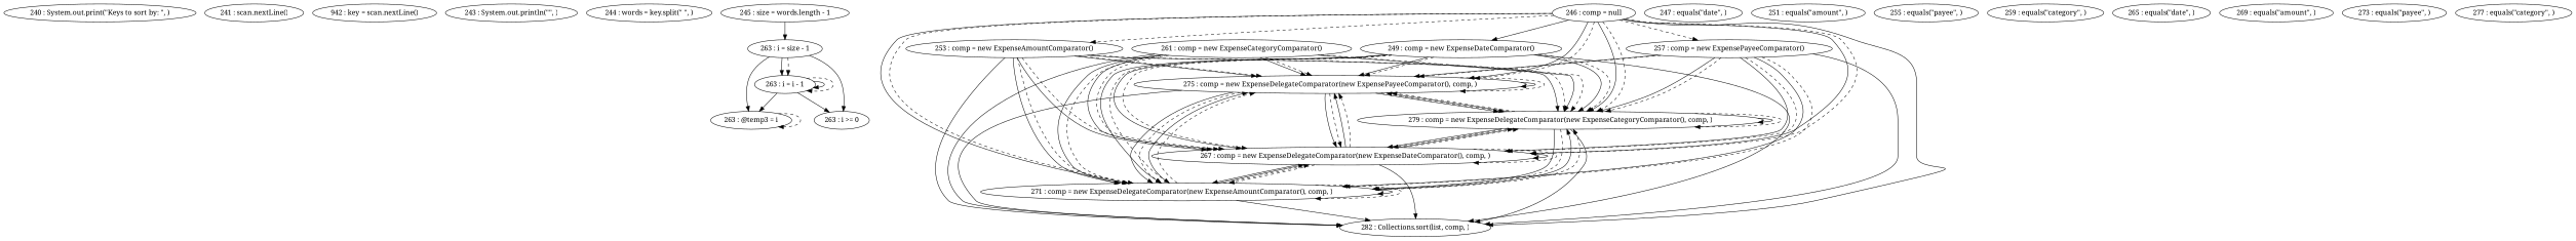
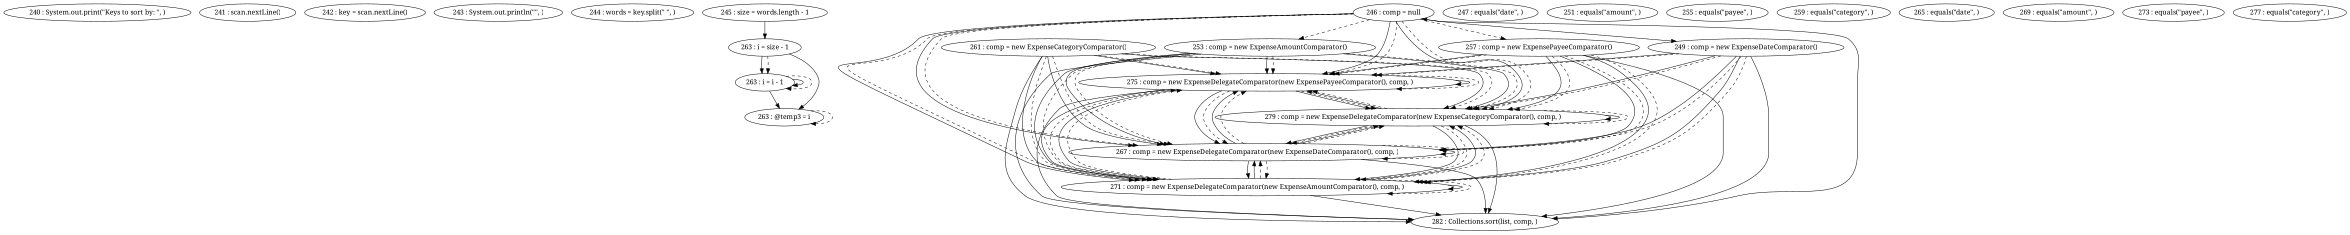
  digraph {
    fontname="Noto Serif"
    node [fontname="Noto Serif"]
    edge [fontname="Noto Serif"]
    "240 : System.out.print(\"Keys to sort by: \", )"
    "241 : scan.nextLine()"
-   "242 : key = scan.nextLine()" [label="942 : key = scan.nextLine()"]
+   "242 : key = scan.nextLine()"
    "243 : System.out.println(\"\", )"
    "244 : words = key.split(\" \", )"
    "245 : size = words.length - 1"
    "263 : i = size - 1"
    "263 : i = i - 1"
    "263 : @temp3 = i"
-   "263 : i >= 0"
    "246 : comp = null"
    "282 : Collections.sort(list, comp, )"
    "275 : comp = new ExpenseDelegateComparator(new ExpensePayeeComparator(), comp, )"
    "279 : comp = new ExpenseDelegateComparator(new ExpenseCategoryComparator(), comp, )"
    "271 : comp = new ExpenseDelegateComparator(new ExpenseAmountComparator(), comp, )"
    "267 : comp = new ExpenseDelegateComparator(new ExpenseDateComparator(), comp, )"
    "257 : comp = new ExpensePayeeComparator()"
    "249 : comp = new ExpenseDateComparator()"
    "253 : comp = new ExpenseAmountComparator()"
    "261 : comp = new ExpenseCategoryComparator()"
    "247 : equals(\"date\", )"
    "251 : equals(\"amount\", )"
    "255 : equals(\"payee\", )"
    "259 : equals(\"category\", )"
    "265 : equals(\"date\", )"
    "269 : equals(\"amount\", )"
    "273 : equals(\"payee\", )"
    "277 : equals(\"category\", )"
    "245 : size = words.length - 1" -> "263 : i = size - 1"
    "263 : i = size - 1" -> "263 : i = i - 1"
    "263 : i = size - 1" -> "263 : i = i - 1" [style=dashed]
    "263 : i = size - 1" -> "263 : @temp3 = i"
-   "263 : i = size - 1" -> "263 : i >= 0"
    "263 : i = i - 1" -> "263 : i = i - 1"
    "263 : i = i - 1" -> "263 : i = i - 1" [style=dashed]
    "263 : i = i - 1" -> "263 : @temp3 = i"
-   "263 : i = i - 1" -> "263 : i >= 0"
    "263 : @temp3 = i" -> "263 : @temp3 = i" [style=dashed]
-   "246 : comp = null" -> "282 : Collections.sort(list, comp, )"
+   "282 : Collections.sort(list, comp, )" -> "246 : comp = null"
    "246 : comp = null" -> "275 : comp = new ExpenseDelegateComparator(new ExpensePayeeComparator(), comp, )"
    "246 : comp = null" -> "275 : comp = new ExpenseDelegateComparator(new ExpensePayeeComparator(), comp, )" [style=dashed]
    "246 : comp = null" -> "279 : comp = new ExpenseDelegateComparator(new ExpenseCategoryComparator(), comp, )"
    "246 : comp = null" -> "279 : comp = new ExpenseDelegateComparator(new ExpenseCategoryComparator(), comp, )" [style=dashed]
    "246 : comp = null" -> "271 : comp = new ExpenseDelegateComparator(new ExpenseAmountComparator(), comp, )"
    "246 : comp = null" -> "271 : comp = new ExpenseDelegateComparator(new ExpenseAmountComparator(), comp, )" [style=dashed]
    "246 : comp = null" -> "267 : comp = new ExpenseDelegateComparator(new ExpenseDateComparator(), comp, )"
    "246 : comp = null" -> "267 : comp = new ExpenseDelegateComparator(new ExpenseDateComparator(), comp, )" [style=dashed]
    "246 : comp = null" -> "257 : comp = new ExpensePayeeComparator()" [style=dashed]
    "246 : comp = null" -> "249 : comp = new ExpenseDateComparator()" [style=solid]
    "246 : comp = null" -> "253 : comp = new ExpenseAmountComparator()" [style=dashed]
    "275 : comp = new ExpenseDelegateComparator(new ExpensePayeeComparator(), comp, )" -> "282 : Collections.sort(list, comp, )"
    "275 : comp = new ExpenseDelegateComparator(new ExpensePayeeComparator(), comp, )" -> "275 : comp = new ExpenseDelegateComparator(new ExpensePayeeComparator(), comp, )"
    "275 : comp = new ExpenseDelegateComparator(new ExpensePayeeComparator(), comp, )" -> "275 : comp = new ExpenseDelegateComparator(new ExpensePayeeComparator(), comp, )" [style=dashed]
    "275 : comp = new ExpenseDelegateComparator(new ExpensePayeeComparator(), comp, )" -> "279 : comp = new ExpenseDelegateComparator(new ExpenseCategoryComparator(), comp, )"
    "275 : comp = new ExpenseDelegateComparator(new ExpensePayeeComparator(), comp, )" -> "279 : comp = new ExpenseDelegateComparator(new ExpenseCategoryComparator(), comp, )" [style=dashed]
    "275 : comp = new ExpenseDelegateComparator(new ExpensePayeeComparator(), comp, )" -> "271 : comp = new ExpenseDelegateComparator(new ExpenseAmountComparator(), comp, )"
    "275 : comp = new ExpenseDelegateComparator(new ExpensePayeeComparator(), comp, )" -> "271 : comp = new ExpenseDelegateComparator(new ExpenseAmountComparator(), comp, )" [style=dashed]
    "275 : comp = new ExpenseDelegateComparator(new ExpensePayeeComparator(), comp, )" -> "267 : comp = new ExpenseDelegateComparator(new ExpenseDateComparator(), comp, )"
    "275 : comp = new ExpenseDelegateComparator(new ExpensePayeeComparator(), comp, )" -> "267 : comp = new ExpenseDelegateComparator(new ExpenseDateComparator(), comp, )" [style=dashed]
    "279 : comp = new ExpenseDelegateComparator(new ExpenseCategoryComparator(), comp, )" -> "282 : Collections.sort(list, comp, )"
    "279 : comp = new ExpenseDelegateComparator(new ExpenseCategoryComparator(), comp, )" -> "275 : comp = new ExpenseDelegateComparator(new ExpensePayeeComparator(), comp, )"
    "279 : comp = new ExpenseDelegateComparator(new ExpenseCategoryComparator(), comp, )" -> "275 : comp = new ExpenseDelegateComparator(new ExpensePayeeComparator(), comp, )" [style=dashed]
    "279 : comp = new ExpenseDelegateComparator(new ExpenseCategoryComparator(), comp, )" -> "279 : comp = new ExpenseDelegateComparator(new ExpenseCategoryComparator(), comp, )"
    "279 : comp = new ExpenseDelegateComparator(new ExpenseCategoryComparator(), comp, )" -> "279 : comp = new ExpenseDelegateComparator(new ExpenseCategoryComparator(), comp, )" [style=dashed]
    "279 : comp = new ExpenseDelegateComparator(new ExpenseCategoryComparator(), comp, )" -> "271 : comp = new ExpenseDelegateComparator(new ExpenseAmountComparator(), comp, )"
    "279 : comp = new ExpenseDelegateComparator(new ExpenseCategoryComparator(), comp, )" -> "271 : comp = new ExpenseDelegateComparator(new ExpenseAmountComparator(), comp, )" [style=dashed]
    "279 : comp = new ExpenseDelegateComparator(new ExpenseCategoryComparator(), comp, )" -> "267 : comp = new ExpenseDelegateComparator(new ExpenseDateComparator(), comp, )"
    "279 : comp = new ExpenseDelegateComparator(new ExpenseCategoryComparator(), comp, )" -> "267 : comp = new ExpenseDelegateComparator(new ExpenseDateComparator(), comp, )" [style=dashed]
    "271 : comp = new ExpenseDelegateComparator(new ExpenseAmountComparator(), comp, )" -> "282 : Collections.sort(list, comp, )"
    "271 : comp = new ExpenseDelegateComparator(new ExpenseAmountComparator(), comp, )" -> "275 : comp = new ExpenseDelegateComparator(new ExpensePayeeComparator(), comp, )"
    "271 : comp = new ExpenseDelegateComparator(new ExpenseAmountComparator(), comp, )" -> "275 : comp = new ExpenseDelegateComparator(new ExpensePayeeComparator(), comp, )" [style=dashed]
    "271 : comp = new ExpenseDelegateComparator(new ExpenseAmountComparator(), comp, )" -> "279 : comp = new ExpenseDelegateComparator(new ExpenseCategoryComparator(), comp, )"
    "271 : comp = new ExpenseDelegateComparator(new ExpenseAmountComparator(), comp, )" -> "279 : comp = new ExpenseDelegateComparator(new ExpenseCategoryComparator(), comp, )" [style=dashed]
    "271 : comp = new ExpenseDelegateComparator(new ExpenseAmountComparator(), comp, )" -> "271 : comp = new ExpenseDelegateComparator(new ExpenseAmountComparator(), comp, )"
    "271 : comp = new ExpenseDelegateComparator(new ExpenseAmountComparator(), comp, )" -> "271 : comp = new ExpenseDelegateComparator(new ExpenseAmountComparator(), comp, )" [style=dashed]
    "271 : comp = new ExpenseDelegateComparator(new ExpenseAmountComparator(), comp, )" -> "267 : comp = new ExpenseDelegateComparator(new ExpenseDateComparator(), comp, )"
    "271 : comp = new ExpenseDelegateComparator(new ExpenseAmountComparator(), comp, )" -> "267 : comp = new ExpenseDelegateComparator(new ExpenseDateComparator(), comp, )" [style=dashed]
    "267 : comp = new ExpenseDelegateComparator(new ExpenseDateComparator(), comp, )" -> "282 : Collections.sort(list, comp, )"
    "267 : comp = new ExpenseDelegateComparator(new ExpenseDateComparator(), comp, )" -> "275 : comp = new ExpenseDelegateComparator(new ExpensePayeeComparator(), comp, )"
    "267 : comp = new ExpenseDelegateComparator(new ExpenseDateComparator(), comp, )" -> "275 : comp = new ExpenseDelegateComparator(new ExpensePayeeComparator(), comp, )" [style=dashed]
    "267 : comp = new ExpenseDelegateComparator(new ExpenseDateComparator(), comp, )" -> "279 : comp = new ExpenseDelegateComparator(new ExpenseCategoryComparator(), comp, )"
    "267 : comp = new ExpenseDelegateComparator(new ExpenseDateComparator(), comp, )" -> "279 : comp = new ExpenseDelegateComparator(new ExpenseCategoryComparator(), comp, )" [style=dashed]
    "267 : comp = new ExpenseDelegateComparator(new ExpenseDateComparator(), comp, )" -> "271 : comp = new ExpenseDelegateComparator(new ExpenseAmountComparator(), comp, )"
    "267 : comp = new ExpenseDelegateComparator(new ExpenseDateComparator(), comp, )" -> "271 : comp = new ExpenseDelegateComparator(new ExpenseAmountComparator(), comp, )" [style=dashed]
    "267 : comp = new ExpenseDelegateComparator(new ExpenseDateComparator(), comp, )" -> "267 : comp = new ExpenseDelegateComparator(new ExpenseDateComparator(), comp, )"
    "267 : comp = new ExpenseDelegateComparator(new ExpenseDateComparator(), comp, )" -> "267 : comp = new ExpenseDelegateComparator(new ExpenseDateComparator(), comp, )" [style=dashed]
    "257 : comp = new ExpensePayeeComparator()" -> "282 : Collections.sort(list, comp, )"
    "257 : comp = new ExpensePayeeComparator()" -> "275 : comp = new ExpenseDelegateComparator(new ExpensePayeeComparator(), comp, )"
    "257 : comp = new ExpensePayeeComparator()" -> "275 : comp = new ExpenseDelegateComparator(new ExpensePayeeComparator(), comp, )" [style=dashed]
    "257 : comp = new ExpensePayeeComparator()" -> "279 : comp = new ExpenseDelegateComparator(new ExpenseCategoryComparator(), comp, )"
    "257 : comp = new ExpensePayeeComparator()" -> "279 : comp = new ExpenseDelegateComparator(new ExpenseCategoryComparator(), comp, )" [style=dashed]
    "257 : comp = new ExpensePayeeComparator()" -> "271 : comp = new ExpenseDelegateComparator(new ExpenseAmountComparator(), comp, )"
    "257 : comp = new ExpensePayeeComparator()" -> "271 : comp = new ExpenseDelegateComparator(new ExpenseAmountComparator(), comp, )" [style=dashed]
    "257 : comp = new ExpensePayeeComparator()" -> "267 : comp = new ExpenseDelegateComparator(new ExpenseDateComparator(), comp, )"
    "257 : comp = new ExpensePayeeComparator()" -> "267 : comp = new ExpenseDelegateComparator(new ExpenseDateComparator(), comp, )" [style=dashed]
    "249 : comp = new ExpenseDateComparator()" -> "282 : Collections.sort(list, comp, )"
    "249 : comp = new ExpenseDateComparator()" -> "275 : comp = new ExpenseDelegateComparator(new ExpensePayeeComparator(), comp, )"
    "249 : comp = new ExpenseDateComparator()" -> "275 : comp = new ExpenseDelegateComparator(new ExpensePayeeComparator(), comp, )" [style=dashed]
    "249 : comp = new ExpenseDateComparator()" -> "279 : comp = new ExpenseDelegateComparator(new ExpenseCategoryComparator(), comp, )"
    "249 : comp = new ExpenseDateComparator()" -> "279 : comp = new ExpenseDelegateComparator(new ExpenseCategoryComparator(), comp, )" [style=dashed]
    "249 : comp = new ExpenseDateComparator()" -> "271 : comp = new ExpenseDelegateComparator(new ExpenseAmountComparator(), comp, )"
    "249 : comp = new ExpenseDateComparator()" -> "271 : comp = new ExpenseDelegateComparator(new ExpenseAmountComparator(), comp, )" [style=dashed]
    "249 : comp = new ExpenseDateComparator()" -> "267 : comp = new ExpenseDelegateComparator(new ExpenseDateComparator(), comp, )"
    "249 : comp = new ExpenseDateComparator()" -> "267 : comp = new ExpenseDelegateComparator(new ExpenseDateComparator(), comp, )" [style=dashed]
    "253 : comp = new ExpenseAmountComparator()" -> "282 : Collections.sort(list, comp, )"
    "253 : comp = new ExpenseAmountComparator()" -> "275 : comp = new ExpenseDelegateComparator(new ExpensePayeeComparator(), comp, )"
    "253 : comp = new ExpenseAmountComparator()" -> "275 : comp = new ExpenseDelegateComparator(new ExpensePayeeComparator(), comp, )" [style=dashed]
    "253 : comp = new ExpenseAmountComparator()" -> "279 : comp = new ExpenseDelegateComparator(new ExpenseCategoryComparator(), comp, )"
    "253 : comp = new ExpenseAmountComparator()" -> "279 : comp = new ExpenseDelegateComparator(new ExpenseCategoryComparator(), comp, )" [style=dashed]
    "253 : comp = new ExpenseAmountComparator()" -> "271 : comp = new ExpenseDelegateComparator(new ExpenseAmountComparator(), comp, )"
    "253 : comp = new ExpenseAmountComparator()" -> "271 : comp = new ExpenseDelegateComparator(new ExpenseAmountComparator(), comp, )" [style=dashed]
    "253 : comp = new ExpenseAmountComparator()" -> "267 : comp = new ExpenseDelegateComparator(new ExpenseDateComparator(), comp, )"
    "253 : comp = new ExpenseAmountComparator()" -> "267 : comp = new ExpenseDelegateComparator(new ExpenseDateComparator(), comp, )" [style=dashed]
    "261 : comp = new ExpenseCategoryComparator()" -> "282 : Collections.sort(list, comp, )"
    "261 : comp = new ExpenseCategoryComparator()" -> "275 : comp = new ExpenseDelegateComparator(new ExpensePayeeComparator(), comp, )"
    "261 : comp = new ExpenseCategoryComparator()" -> "275 : comp = new ExpenseDelegateComparator(new ExpensePayeeComparator(), comp, )" [style=dashed]
    "261 : comp = new ExpenseCategoryComparator()" -> "279 : comp = new ExpenseDelegateComparator(new ExpenseCategoryComparator(), comp, )"
    "261 : comp = new ExpenseCategoryComparator()" -> "279 : comp = new ExpenseDelegateComparator(new ExpenseCategoryComparator(), comp, )" [style=dashed]
    "261 : comp = new ExpenseCategoryComparator()" -> "271 : comp = new ExpenseDelegateComparator(new ExpenseAmountComparator(), comp, )"
    "261 : comp = new ExpenseCategoryComparator()" -> "271 : comp = new ExpenseDelegateComparator(new ExpenseAmountComparator(), comp, )" [style=dashed]
    "261 : comp = new ExpenseCategoryComparator()" -> "267 : comp = new ExpenseDelegateComparator(new ExpenseDateComparator(), comp, )"
    "261 : comp = new ExpenseCategoryComparator()" -> "267 : comp = new ExpenseDelegateComparator(new ExpenseDateComparator(), comp, )" [style=dashed]
  }
